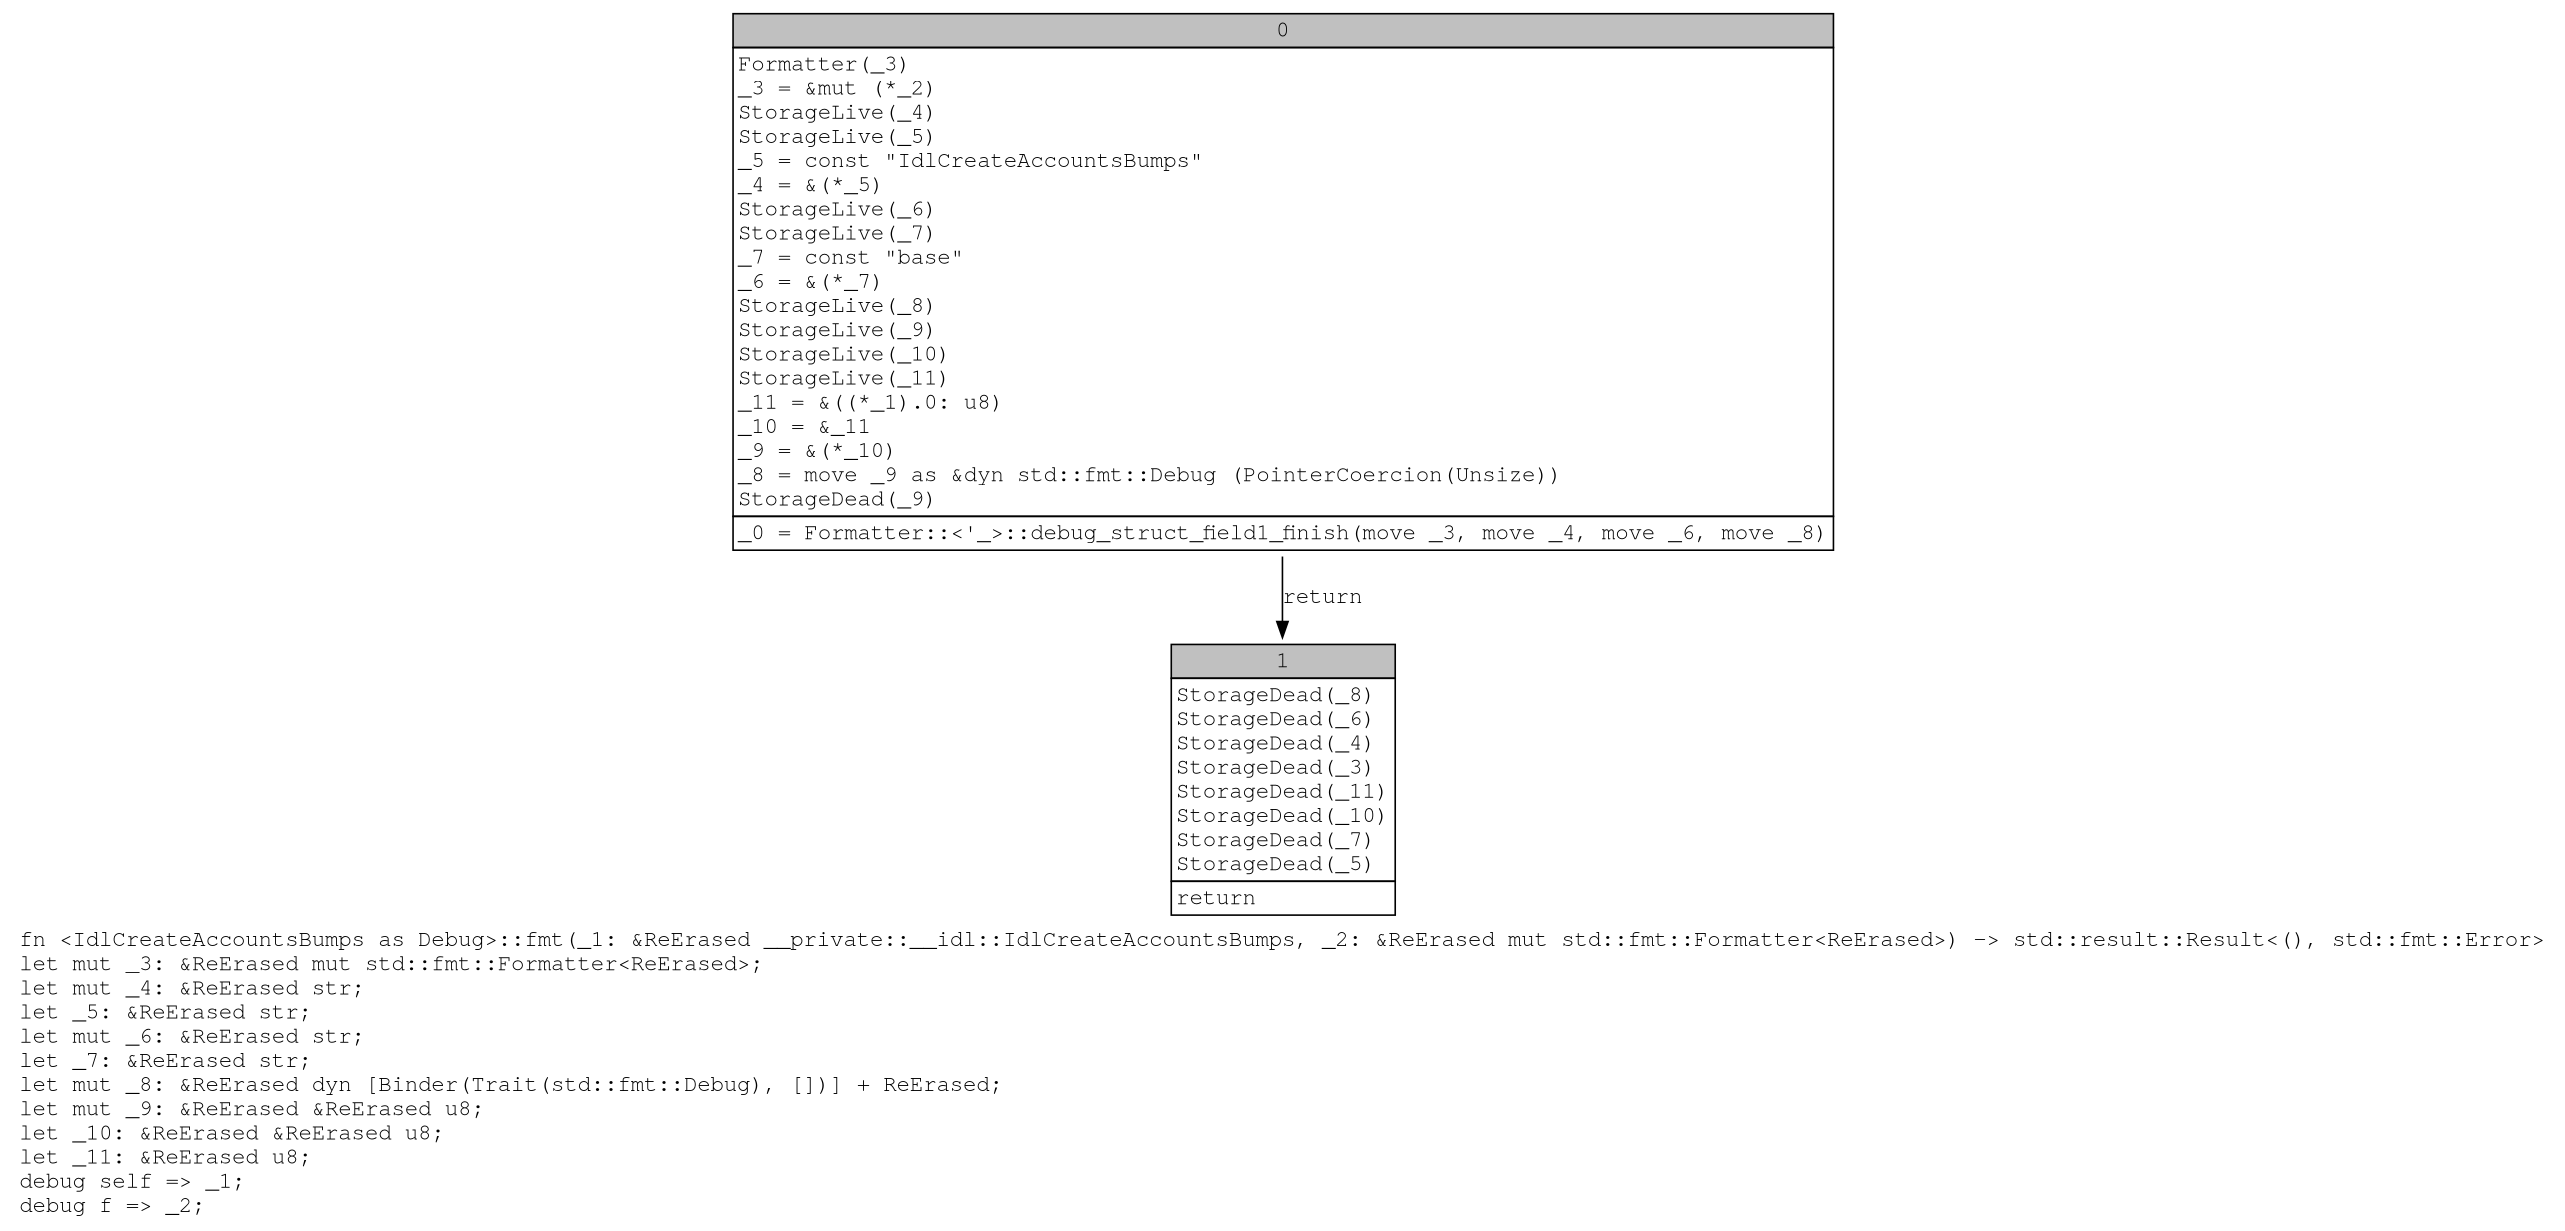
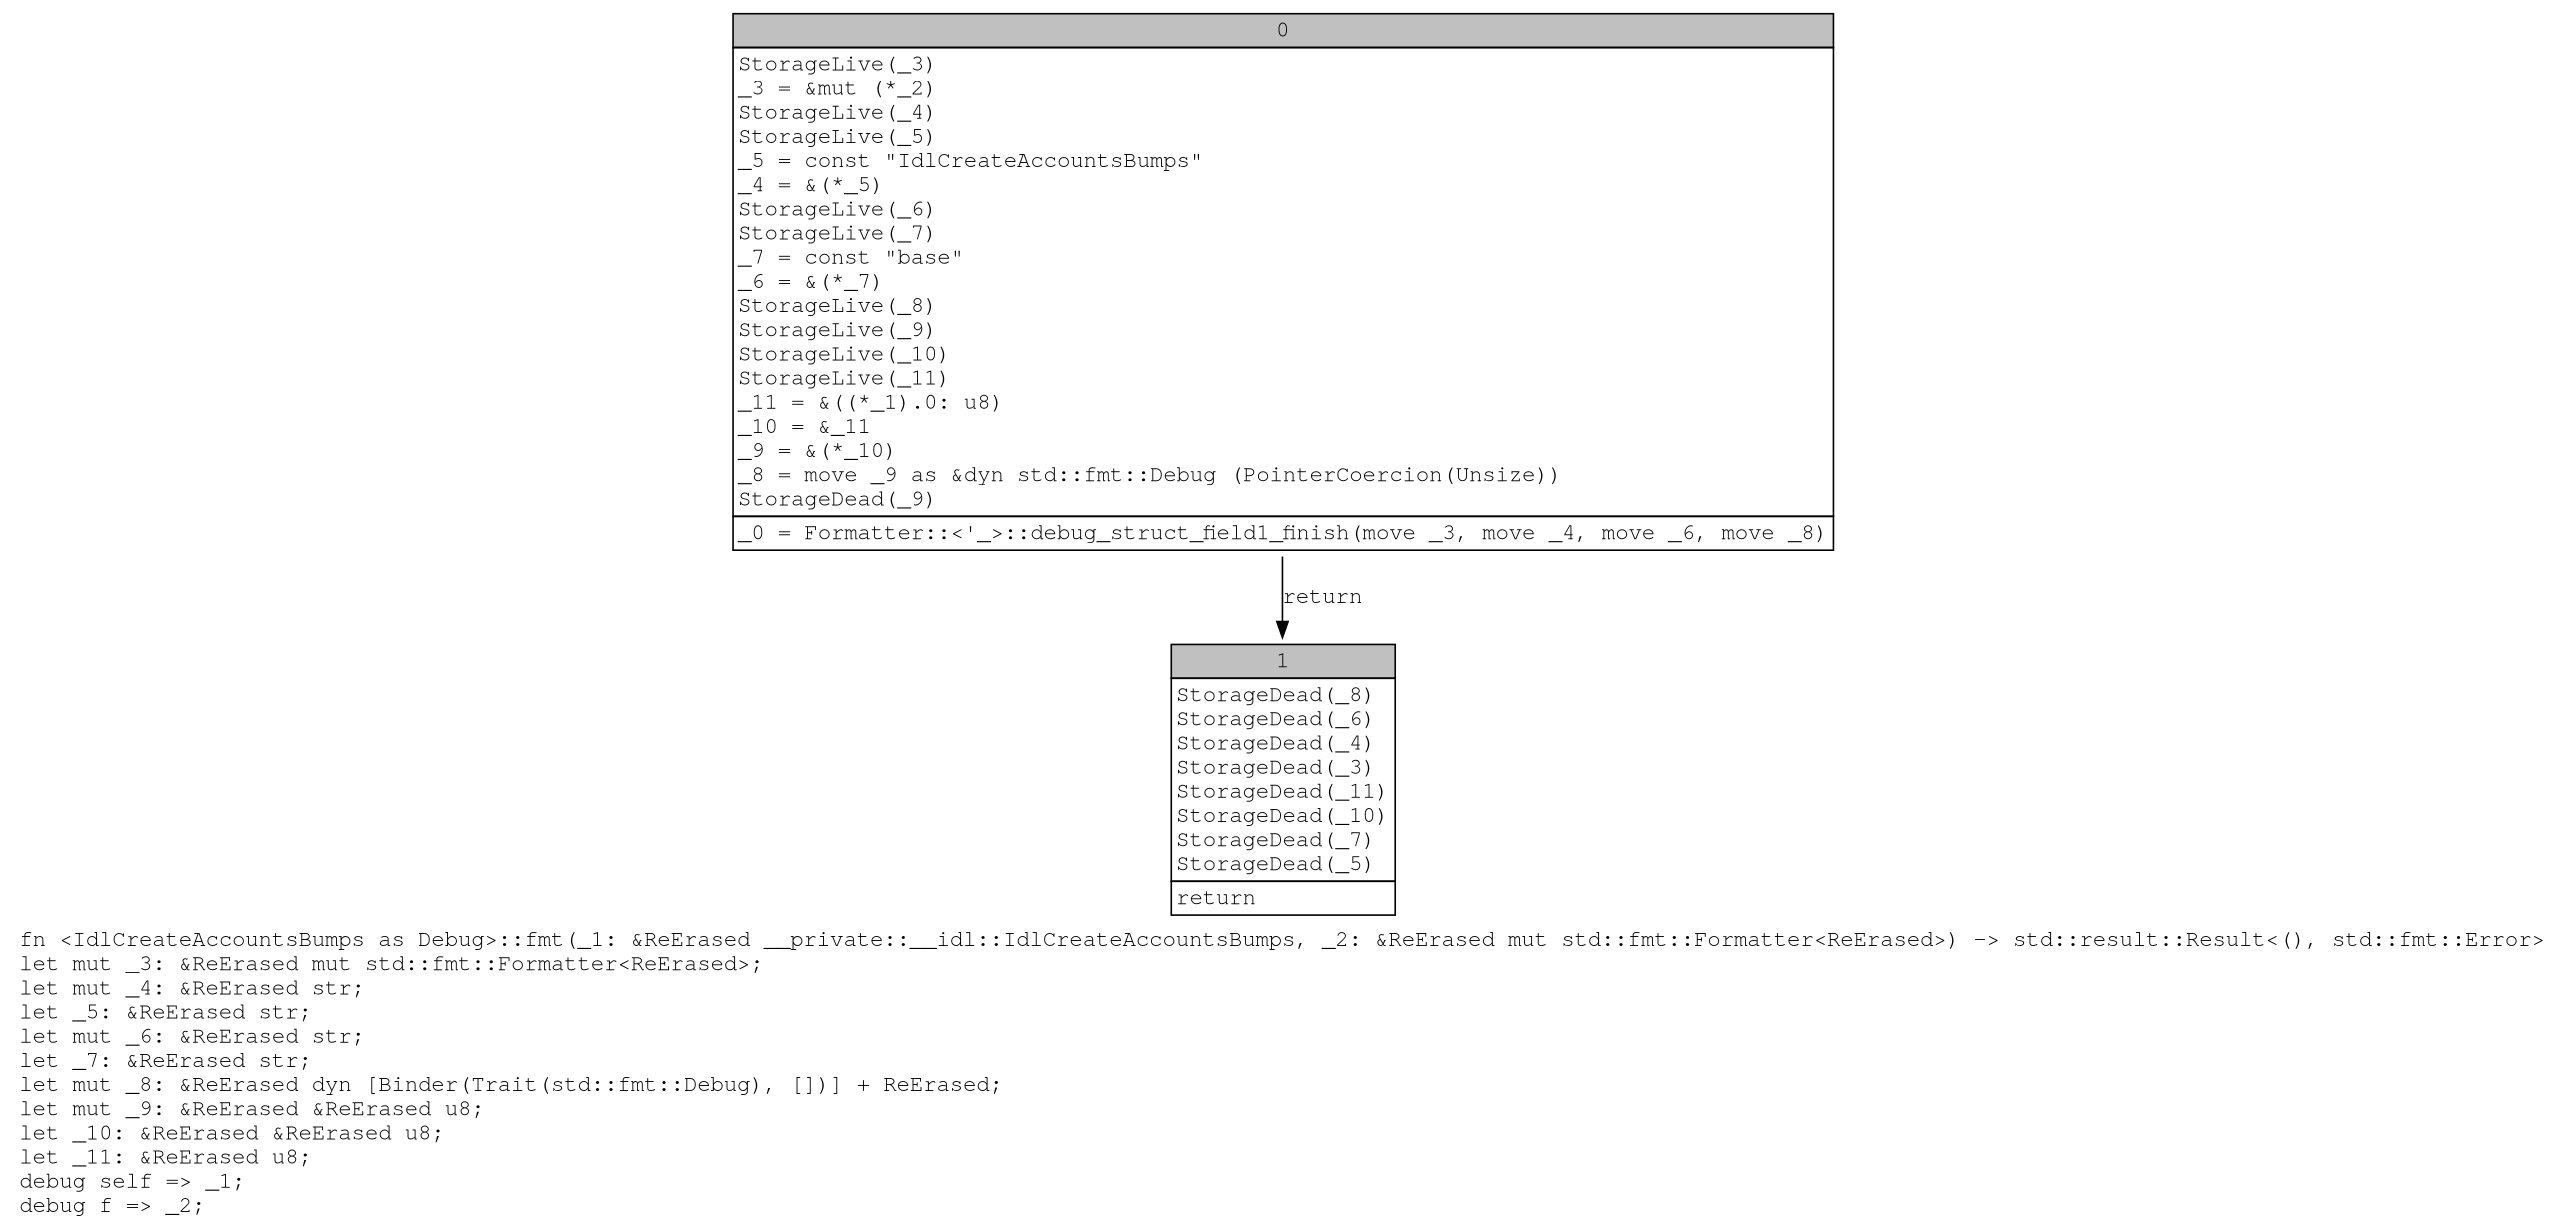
  digraph {
    fontname="Courier, monospace"
    label=<fn &lt;IdlCreateAccountsBumps as Debug&gt;::fmt(_1: &amp;ReErased __private::__idl::IdlCreateAccountsBumps, _2: &amp;ReErased mut std::fmt::Formatter&lt;ReErased&gt;) -&gt; std::result::Result&lt;(), std::fmt::Error&gt;<br align="left"/>let mut _3: &amp;ReErased mut std::fmt::Formatter&lt;ReErased&gt;;<br align="left"/>let mut _4: &amp;ReErased str;<br align="left"/>let _5: &amp;ReErased str;<br align="left"/>let mut _6: &amp;ReErased str;<br align="left"/>let _7: &amp;ReErased str;<br align="left"/>let mut _8: &amp;ReErased dyn [Binder(Trait(std::fmt::Debug), [])] + ReErased;<br align="left"/>let mut _9: &amp;ReErased &amp;ReErased u8;<br align="left"/>let _10: &amp;ReErased &amp;ReErased u8;<br align="left"/>let _11: &amp;ReErased u8;<br align="left"/>debug self =&gt; _1;<br align="left"/>debug f =&gt; _2;<br align="left"/>>
    node [fontname="Courier, monospace" shape=none]
-   n1 [label=<<table border="0" cellborder="1" cellspacing="0"><tr><td bgcolor="gray" align="center" colspan="1">0</td></tr><tr><td align="left" balign="left">Formatter(_3)<br/>_3 = &amp;mut (*_2)<br/>StorageLive(_4)<br/>StorageLive(_5)<br/>_5 = const &quot;IdlCreateAccountsBumps&quot;<br/>_4 = &amp;(*_5)<br/>StorageLive(_6)<br/>StorageLive(_7)<br/>_7 = const &quot;base&quot;<br/>_6 = &amp;(*_7)<br/>StorageLive(_8)<br/>StorageLive(_9)<br/>StorageLive(_10)<br/>StorageLive(_11)<br/>_11 = &amp;((*_1).0: u8)<br/>_10 = &amp;_11<br/>_9 = &amp;(*_10)<br/>_8 = move _9 as &amp;dyn std::fmt::Debug (PointerCoercion(Unsize))<br/>StorageDead(_9)<br/></td></tr><tr><td align="left">_0 = Formatter::&lt;'_&gt;::debug_struct_field1_finish(move _3, move _4, move _6, move _8)</td></tr></table>>]
+   n1 [label=<<table border="0" cellborder="1" cellspacing="0"><tr><td bgcolor="gray" align="center" colspan="1">0</td></tr><tr><td align="left" balign="left">StorageLive(_3)<br/>_3 = &amp;mut (*_2)<br/>StorageLive(_4)<br/>StorageLive(_5)<br/>_5 = const &quot;IdlCreateAccountsBumps&quot;<br/>_4 = &amp;(*_5)<br/>StorageLive(_6)<br/>StorageLive(_7)<br/>_7 = const &quot;base&quot;<br/>_6 = &amp;(*_7)<br/>StorageLive(_8)<br/>StorageLive(_9)<br/>StorageLive(_10)<br/>StorageLive(_11)<br/>_11 = &amp;((*_1).0: u8)<br/>_10 = &amp;_11<br/>_9 = &amp;(*_10)<br/>_8 = move _9 as &amp;dyn std::fmt::Debug (PointerCoercion(Unsize))<br/>StorageDead(_9)<br/></td></tr><tr><td align="left">_0 = Formatter::&lt;'_&gt;::debug_struct_field1_finish(move _3, move _4, move _6, move _8)</td></tr></table>>]
    n2 [label=<<table border="0" cellborder="1" cellspacing="0"><tr><td bgcolor="gray" align="center" colspan="1">1</td></tr><tr><td align="left" balign="left">StorageDead(_8)<br/>StorageDead(_6)<br/>StorageDead(_4)<br/>StorageDead(_3)<br/>StorageDead(_11)<br/>StorageDead(_10)<br/>StorageDead(_7)<br/>StorageDead(_5)<br/></td></tr><tr><td align="left">return</td></tr></table>>]
    n1 -> n2 [fontname="Courier, monospace" label=return]
  }
